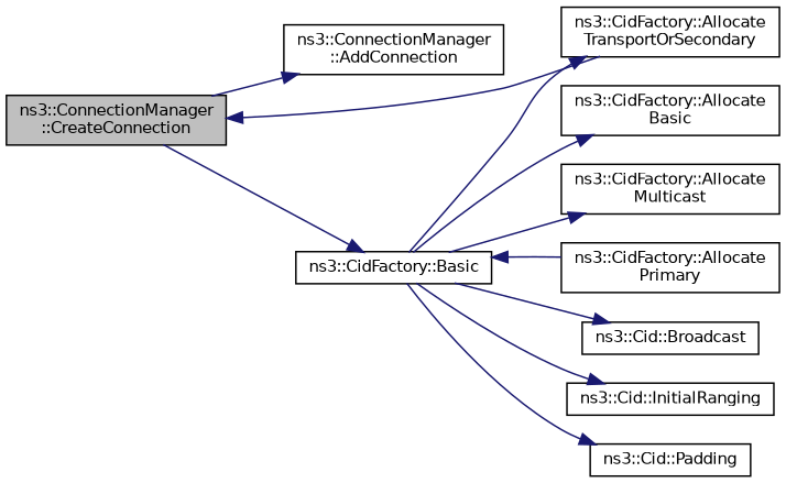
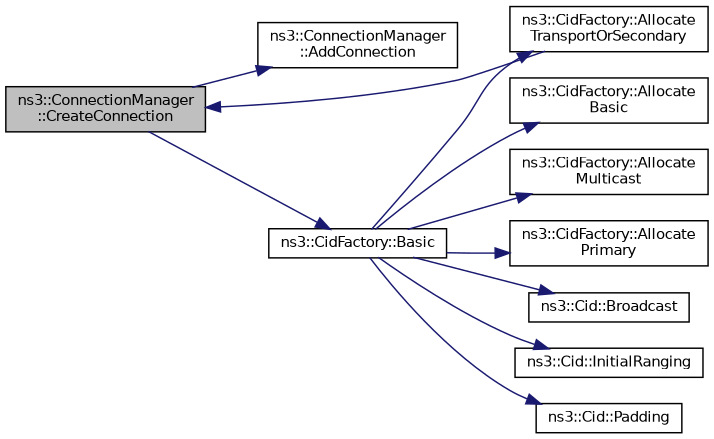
  digraph {
    rankdir=LR
    node [color=black fillcolor=white fontname=Helvetica fontsize=10 shape=record style=filled]
    edge [color=midnightblue fontname=Helvetica fontsize=10 labelfontname=Helvetica labelfontsize=10 style=solid]
    n1 [fillcolor=grey75 fontcolor=black height=0.2 label="ns3::ConnectionManager\l::CreateConnection" width=0.4]
    n2 [height=0.2 label="ns3::ConnectionManager\l::AddConnection" width=0.4]
    n3 [height=0.2 label="ns3::CidFactory::Basic" width=0.4]
    n4 [height=0.2 label="ns3::CidFactory::Allocate\lTransportOrSecondary" width=0.4]
    n5 [height=0.2 label="ns3::CidFactory::Allocate\lBasic" width=0.4]
    n6 [height=0.2 label="ns3::CidFactory::Allocate\lMulticast" width=0.4]
    n7 [height=0.2 label="ns3::CidFactory::Allocate\lPrimary" width=0.4]
    n8 [height=0.2 label="ns3::Cid::Broadcast" width=0.4]
    n9 [height=0.2 label="ns3::Cid::InitialRanging" width=0.4]
    n10 [height=0.2 label="ns3::Cid::Padding" width=0.4]
    n1 -> n2
    n1 -> n3
    n3 -> n4
    n3 -> n5
    n3 -> n6
-   n7 -> n3
+   n3 -> n7
    n3 -> n8
    n3 -> n9
    n3 -> n10
    n4 -> n1
  }
